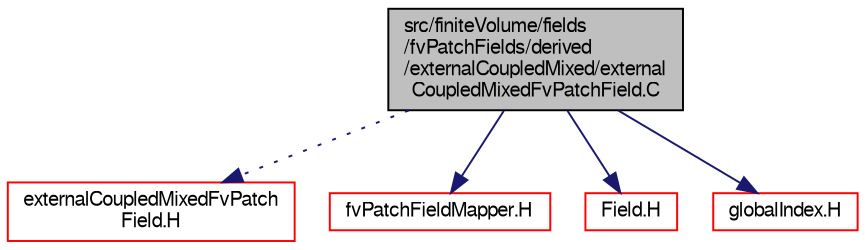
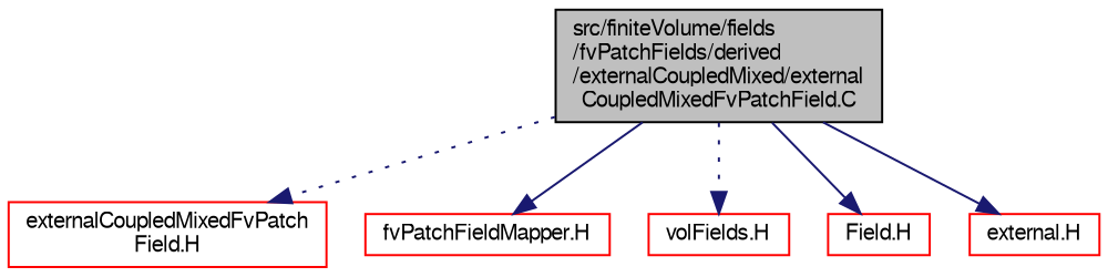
  digraph {
    node [color=red fontname=FreeSans fontsize=10 shape=record]
    edge [color=midnightblue fontname=FreeSans fontsize=10 labelfontname=FreeSans labelfontsize=10 style=solid]
    n1 [color=black fillcolor=grey75 fontcolor=black height=0.2 label="src/finiteVolume/fields\l/fvPatchFields/derived\l/externalCoupledMixed/external\lCoupledMixedFvPatchField.C" style=filled width=0.4]
    n2 [height=0.2 label="externalCoupledMixedFvPatch\lField.H" width=0.4]
    n3 [height=0.2 label="fvPatchFieldMapper.H" width=0.4]
+   n4 [height=0.2 label="volFields.H" width=0.4]
    n5 [height=0.2 label="Field.H" width=0.4]
-   n6 [height=0.2 label="globalIndex.H" width=0.4]
+   n6 [height=0.2 label="external.H" width=0.4]
    n1 -> n2 [style=dotted]
    n1 -> n3
+   n1 -> n4 [style=dotted]
    n1 -> n5
    n1 -> n6
  }
